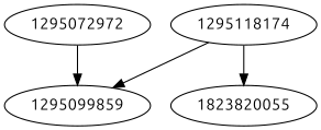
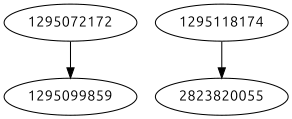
  strict digraph {
    fontname=Ubuntu
    node [fontname=Ubuntu]
    edge [fontname=Ubuntu]
-   1295072172 [label=1295072972]
+   1295072172
    1295099859
    1295118174
-   1823820055
+   1823820055 [label=2823820055]
    1295072172 -> 1295099859
-   1295118174 -> 1295099859
    1295118174 -> 1823820055
  }
